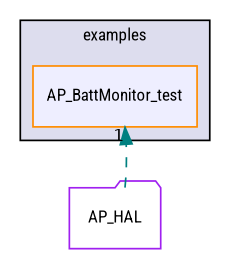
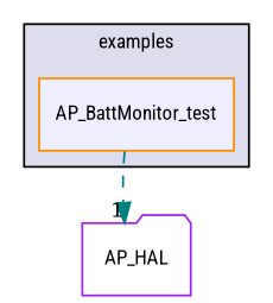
  digraph {
    compound=true
    fontname="Roboto Condensed"
    node [fontname="Roboto Condensed" fontsize=10 style=filled]
    n1 [fillcolor="#eeeeff" label=AP_BattMonitor_test pencolor=black shape=box color=darkorange]
    n2 [color=purple fillcolor=white label=AP_HAL shape=folder]
    subgraph cluster_1 {
      bgcolor="#ddddee"
      fontsize=10
      label=examples
      pencolor=black
      n1
    }
-   n2 -> n1 [headlabel=1 labeldistance=1.5 labelfontname=Helvetica labelfontsize=10 color=teal style=dashed fontname="Roboto Condensed"]
+   n1 -> n2 [headlabel=1 labeldistance=1.5 labelfontname=Helvetica labelfontsize=10 color=teal style=dashed fontname="Roboto Condensed"]
  }
